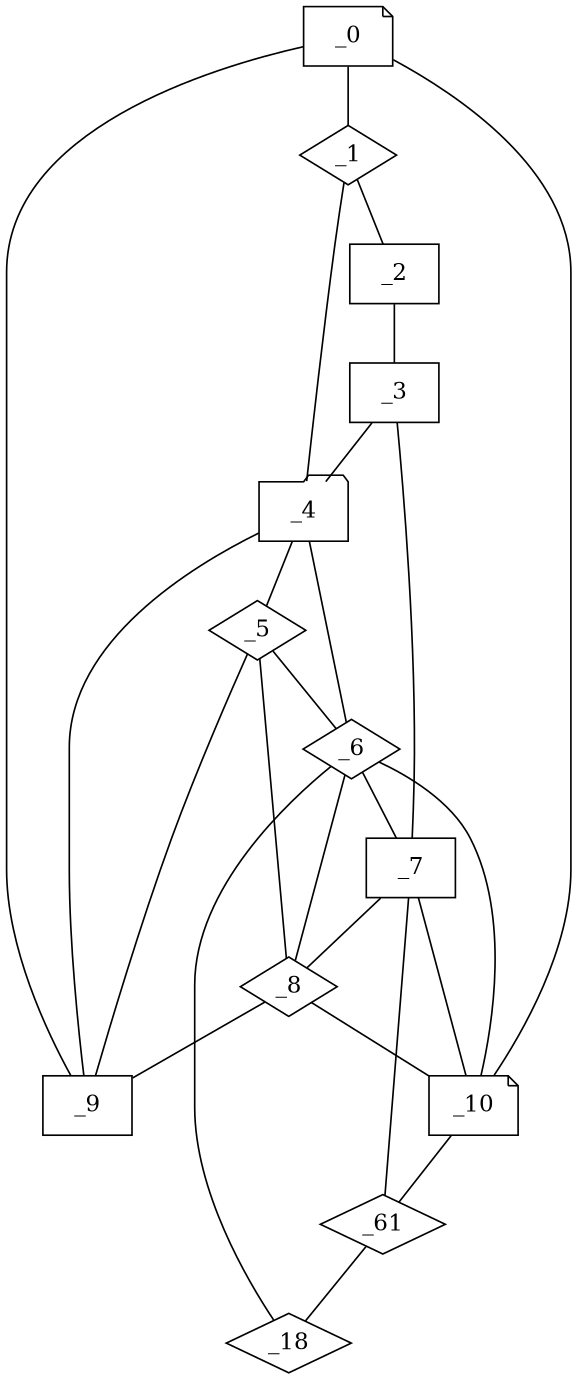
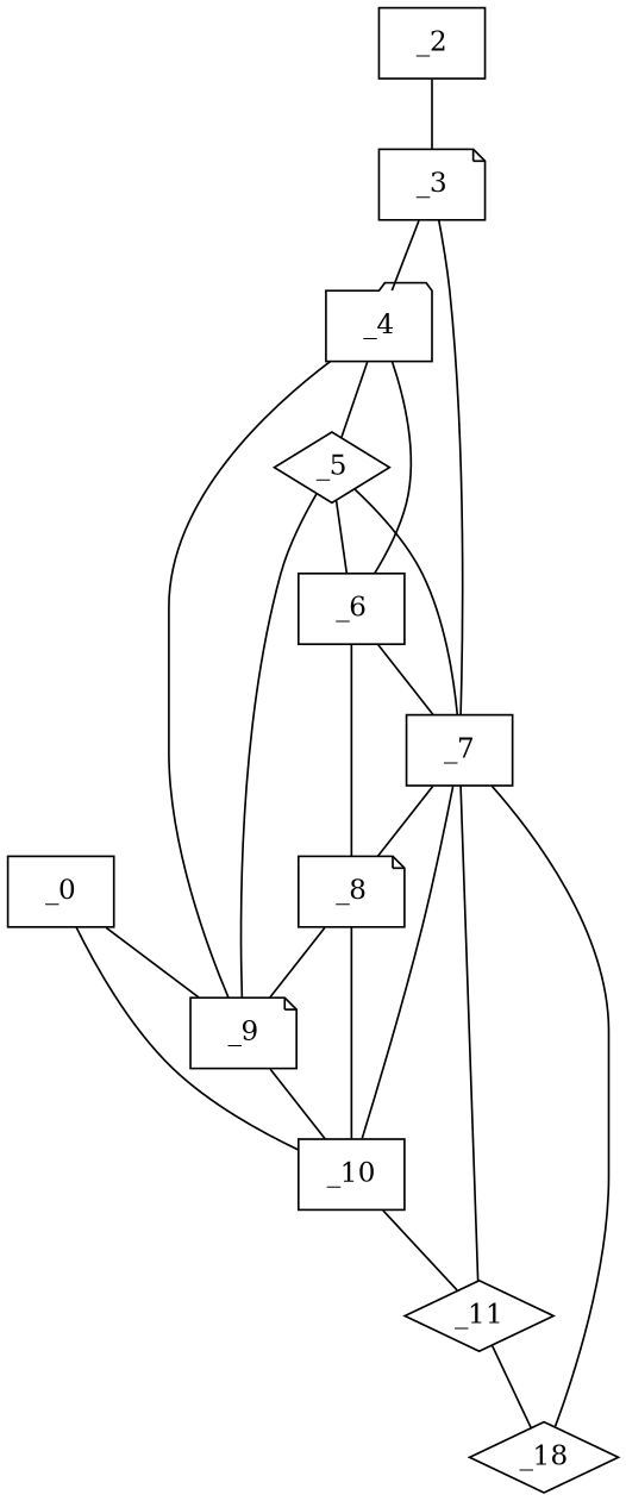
  graph {
    node [shape=note x=23 y=22]
    edge [valence=2]
-   _0 [y=21]
-   _1 [shape=diamond y=25]
-   _9 [shape=box x=71]
-   _10 [x=86]
+   _0 [shape=box y=21]
+   _9 [x=71]
+   _10 [shape=box x=86]
    _4 [shape=folder x=44 y=24]
    _2 [shape=box x=29 y=45]
-   _6 [shape=diamond x=55 y=49]
+   _6 [shape=box x=55 y=49]
    _5 [shape=diamond x=55 y=24]
-   _11 [shape=diamond x=102 y=26 label=_61]
-   _3 [shape=box x=38 y=47]
+   _11 [shape=diamond x=102 y=26]
+   _3 [x=38 y=47]
    _7 [shape=box x=63 y=51]
-   _8 [shape=diamond x=64 y=29]
+   _8 [x=64 y=29]
    n13 [label=_18 shape=diamond x=118 y=36]
-   _0 -- _1 [valence=1]
    _0 -- _9
    _0 -- _10 [valence=1]
-   _1 -- _4
-   _1 -- _2 [valence=1]
-   _6 -- _10
+   _9 -- _10
    _10 -- _11 [valence=1]
    _4 -- _9
    _4 -- _6
    _4 -- _5
    _2 -- _3 [valence=1]
    _6 -- _7
    _6 -- _8 [valence=1]
    _5 -- _9
    _5 -- _6
-   _5 -- _8
+   _5 -- _7
    _11 -- n13 [valence=1]
    _3 -- _4
    _3 -- _7 [valence=1]
    _7 -- _10 [valence=1]
    _7 -- _11
    _7 -- _8 [valence=1]
-   _6 -- n13 [valence=1]
+   _7 -- n13 [valence=1]
    _8 -- _9 [valence=1]
    _8 -- _10
  }
